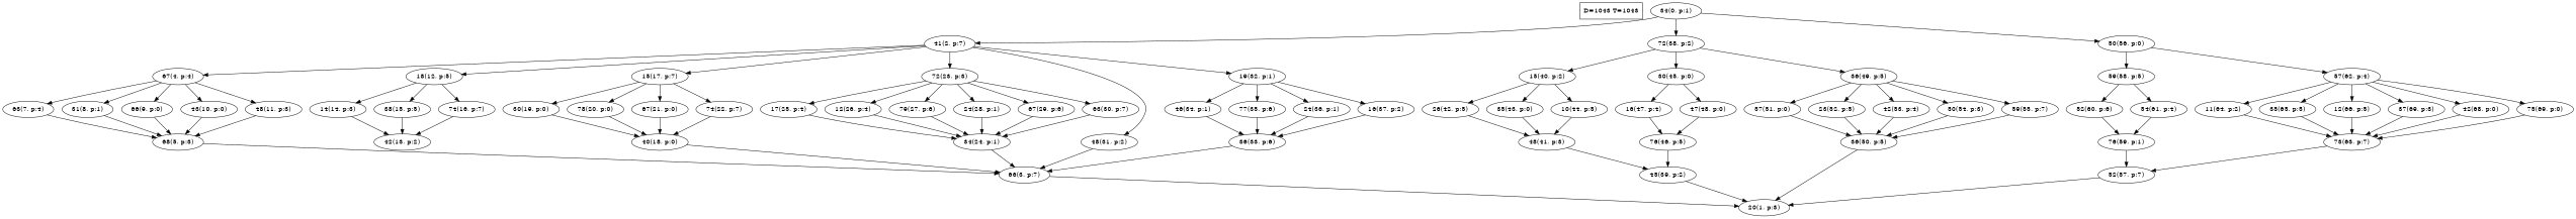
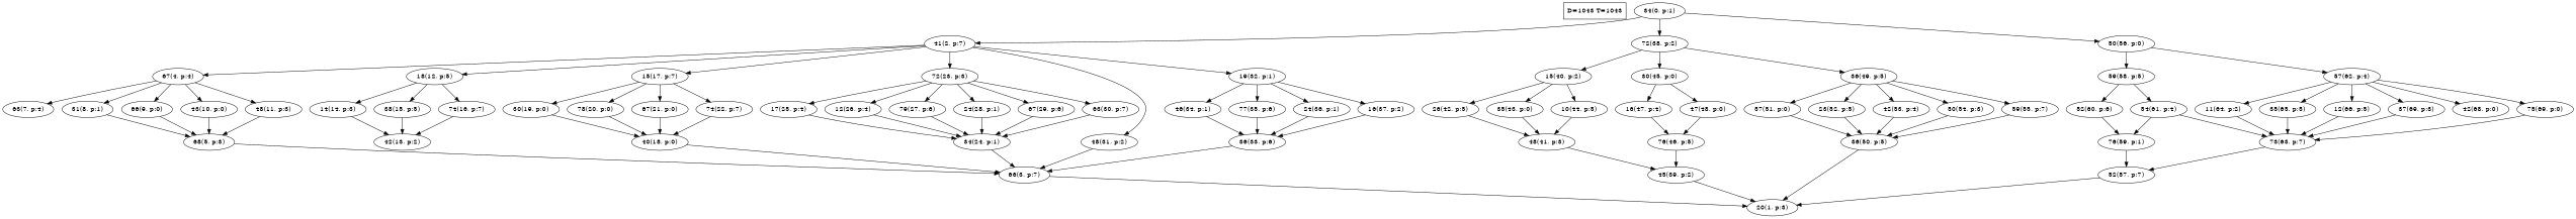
  digraph {
    n1 [label="D=1043 T=1043" shape=box]
    n2 [label="34(0, p:1)"]
    n3 [label="41(2, p:7)"]
    n4 [label="72(38, p:2)"]
    n5 [label="50(56, p:0)"]
    n6 [label="67(4, p:4)"]
    n7 [label="18(12, p:5)"]
    n8 [label="15(17, p:7)"]
    n9 [label="72(23, p:3)"]
    n10 [label="48(31, p:2)"]
    n11 [label="19(32, p:1)"]
    n12 [label="15(40, p:2)"]
    n13 [label="30(45, p:0)"]
    n14 [label="36(49, p:5)"]
    n15 [label="59(58, p:5)"]
    n16 [label="57(62, p:4)"]
    n17 [label="20(1, p:3)"]
    n18 [label="63(7, p:4)"]
    n19 [label="31(8, p:1)"]
    n20 [label="66(9, p:0)"]
    n21 [label="43(10, p:0)"]
    n22 [label="48(11, p:3)"]
    n23 [label="14(14, p:3)"]
    n24 [label="38(15, p:5)"]
    n25 [label="74(16, p:7)"]
    n26 [label="30(19, p:0)"]
    n27 [label="78(20, p:0)"]
    n28 [label="67(21, p:0)"]
    n29 [label="74(22, p:7)"]
    n30 [label="17(25, p:4)"]
    n31 [label="12(26, p:4)"]
    n32 [label="79(27, p:6)"]
    n33 [label="24(28, p:1)"]
    n34 [label="67(29, p:6)"]
    n35 [label="63(30, p:7)"]
    n36 [label="66(3, p:7)"]
    n37 [label="46(34, p:1)"]
    n38 [label="77(35, p:6)"]
    n39 [label="24(36, p:1)"]
    n40 [label="16(37, p:2)"]
    n41 [label="68(5, p:3)"]
    n42 [label="42(13, p:2)"]
    n43 [label="40(18, p:0)"]
    n44 [label="34(24, p:1)"]
    n45 [label="36(33, p:6)"]
    n46 [label="26(42, p:5)"]
    n47 [label="35(43, p:0)"]
    n48 [label="10(44, p:5)"]
    n49 [label="16(47, p:4)"]
    n50 [label="47(48, p:0)"]
    n51 [label="57(51, p:0)"]
    n52 [label="23(52, p:5)"]
    n53 [label="42(53, p:4)"]
    n54 [label="50(54, p:3)"]
    n55 [label="59(55, p:7)"]
    n56 [label="45(39, p:2)"]
    n57 [label="48(41, p:3)"]
    n58 [label="76(46, p:5)"]
    n59 [label="36(50, p:5)"]
    n60 [label="52(60, p:6)"]
    n61 [label="54(61, p:4)"]
    n62 [label="11(64, p:2)"]
    n63 [label="35(65, p:5)"]
    n64 [label="12(66, p:5)"]
    n65 [label="37(69, p:3)"]
    n66 [label="42(68, p:0)"]
    n67 [label="75(69, p:0)"]
    n68 [label="52(57, p:7)"]
    n69 [label="76(59, p:1)"]
    n70 [label="73(63, p:7)"]
    n2 -> n3
    n2 -> n4
    n2 -> n5
    n3 -> n6
    n3 -> n7
    n3 -> n8
    n3 -> n9
    n3 -> n10
    n3 -> n11
    n4 -> n12
    n4 -> n13
    n4 -> n14
    n5 -> n15
    n5 -> n16
    n6 -> n18
    n6 -> n19
    n6 -> n20
    n6 -> n21
    n6 -> n22
    n7 -> n23
    n7 -> n24
    n7 -> n25
    n8 -> n26
    n8 -> n27
    n8 -> n28
    n8 -> n29
    n9 -> n30
    n9 -> n31
    n9 -> n32
    n9 -> n33
    n9 -> n34
    n9 -> n35
    n10 -> n36
    n11 -> n37
    n11 -> n38
    n11 -> n39
    n11 -> n40
    n12 -> n46
    n12 -> n47
    n12 -> n48
    n13 -> n49
    n13 -> n50
    n14 -> n51
    n14 -> n52
    n14 -> n53
    n14 -> n54
    n14 -> n55
    n15 -> n60
    n15 -> n61
    n16 -> n62
    n16 -> n63
    n16 -> n64
    n16 -> n65
    n16 -> n66
    n16 -> n67
-   n18 -> n41
    n19 -> n41
    n20 -> n41
    n21 -> n41
    n22 -> n41
    n23 -> n42
    n24 -> n42
    n25 -> n42
    n26 -> n43
    n27 -> n43
    n28 -> n43
    n29 -> n43
    n30 -> n44
    n31 -> n44
    n32 -> n44
    n33 -> n44
    n34 -> n44
    n35 -> n44
    n36 -> n17
    n37 -> n45
    n38 -> n45
    n39 -> n45
    n40 -> n45
    n41 -> n36
    n43 -> n36
    n44 -> n36
    n45 -> n36
    n46 -> n57
    n47 -> n57
    n48 -> n57
    n49 -> n58
    n50 -> n58
    n51 -> n59
    n52 -> n59
    n53 -> n59
    n54 -> n59
    n55 -> n59
    n56 -> n17
    n57 -> n56
    n58 -> n56
    n59 -> n17
    n60 -> n69
    n61 -> n69
    n62 -> n70
    n63 -> n70
    n64 -> n70
    n65 -> n70
-   n66 -> n70
+   n61 -> n70
    n67 -> n70
    n68 -> n17
    n69 -> n68
    n70 -> n68
  }
